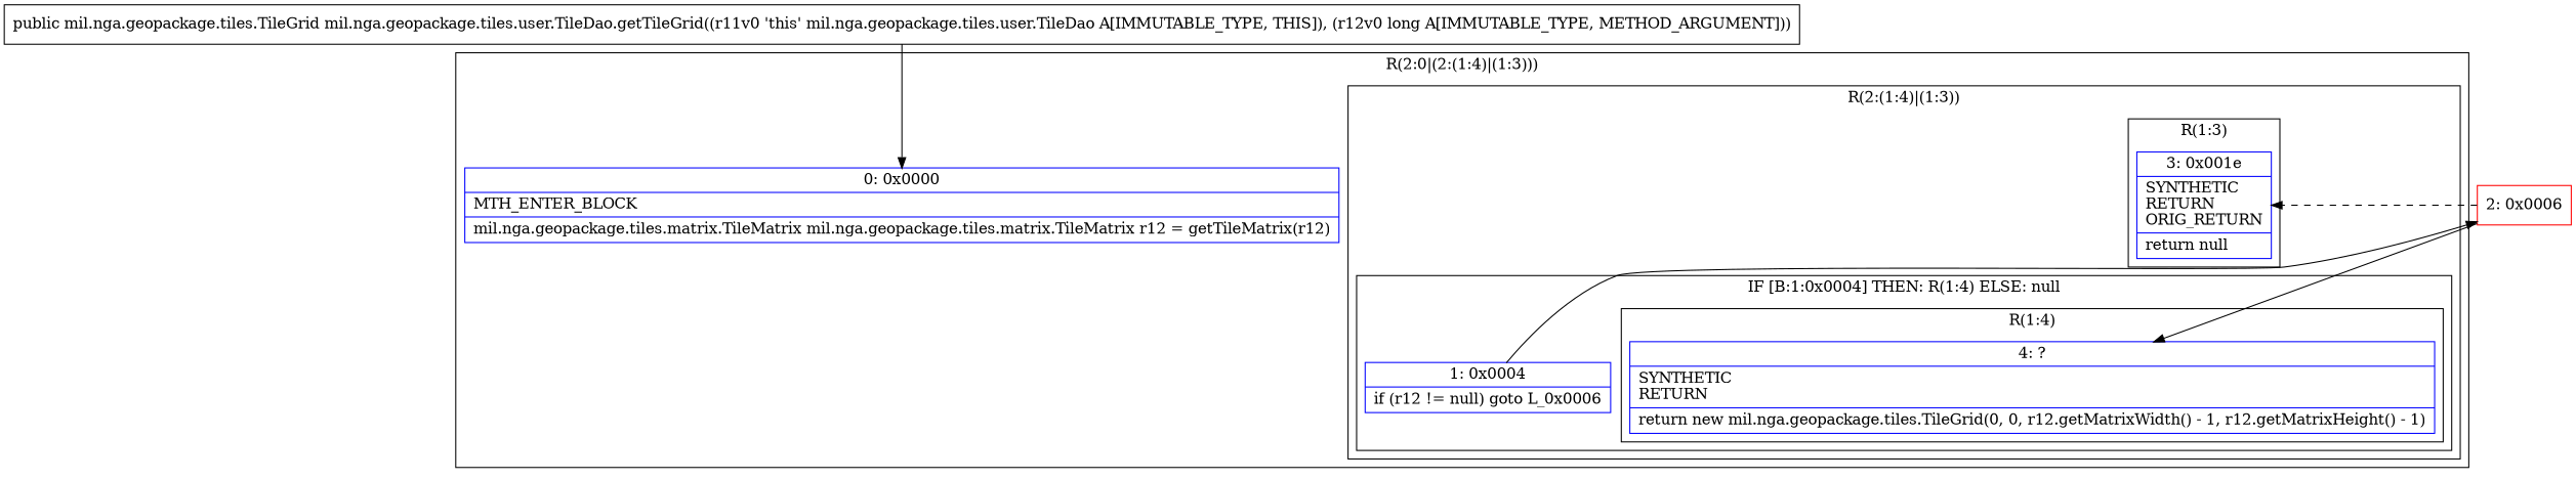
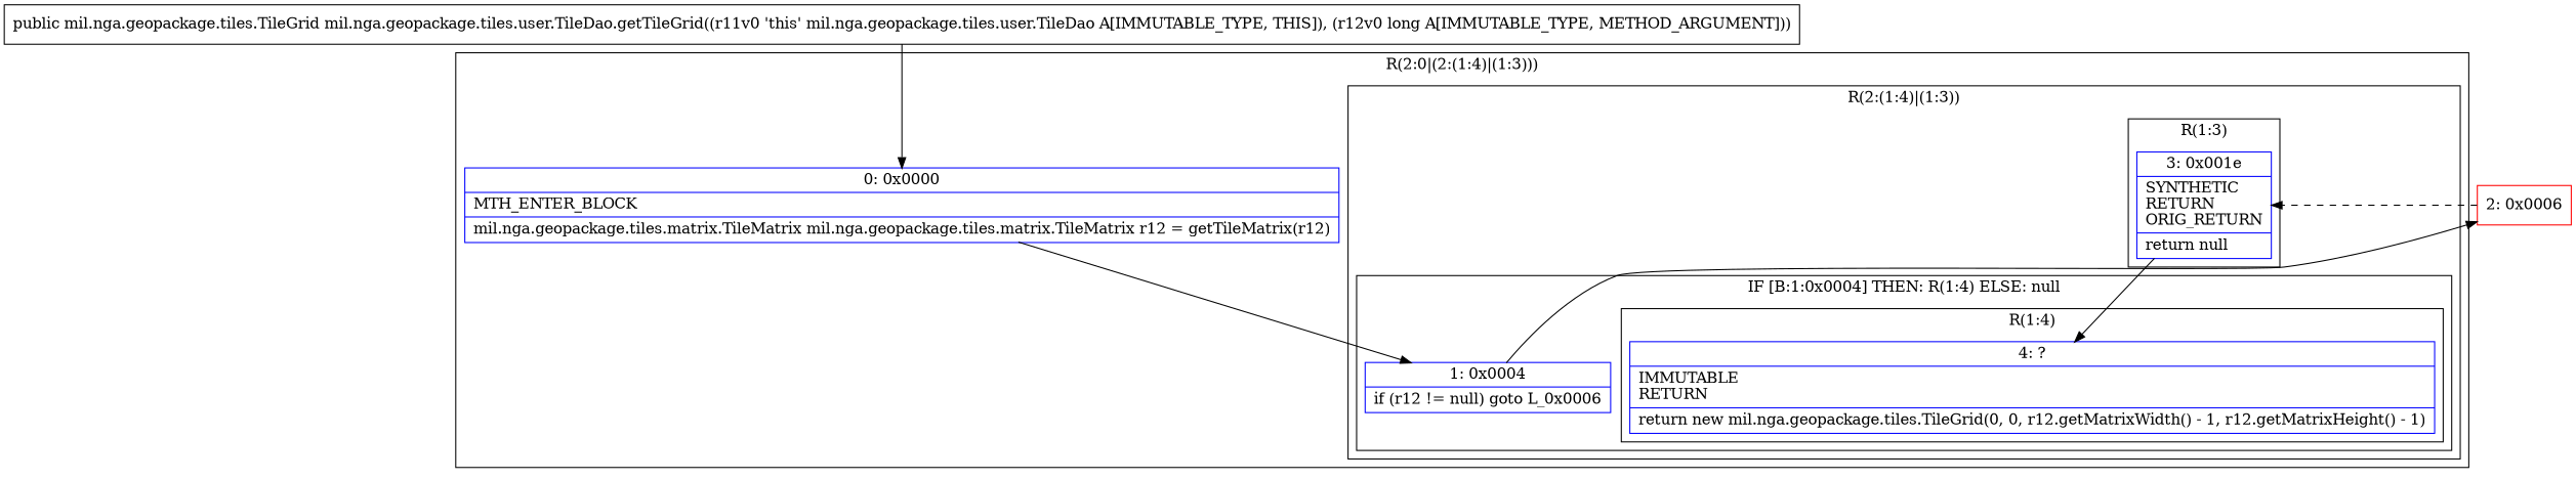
  digraph {
    node [color=blue shape=record]
-   n1 [label="{4\:\ ?|SYNTHETIC\lRETURN\l|return new mil.nga.geopackage.tiles.TileGrid(0, 0, r12.getMatrixWidth() \- 1, r12.getMatrixHeight() \- 1)\l}"]
+   n1 [label="{4\:\ ?|IMMUTABLE\lRETURN\l|return new mil.nga.geopackage.tiles.TileGrid(0, 0, r12.getMatrixWidth() \- 1, r12.getMatrixHeight() \- 1)\l}"]
    n2 [label="{1\:\ 0x0004|if (r12 != null) goto L_0x0006\l}"]
    n3 [label="{3\:\ 0x001e|SYNTHETIC\lRETURN\lORIG_RETURN\l|return null\l}"]
    n4 [label="{0\:\ 0x0000|MTH_ENTER_BLOCK\l|mil.nga.geopackage.tiles.matrix.TileMatrix mil.nga.geopackage.tiles.matrix.TileMatrix r12 = getTileMatrix(r12)\l}"]
    n5 [color=red label="{2\:\ 0x0006}"]
    n6 [label="{public mil.nga.geopackage.tiles.TileGrid mil.nga.geopackage.tiles.user.TileDao.getTileGrid((r11v0 'this' mil.nga.geopackage.tiles.user.TileDao A[IMMUTABLE_TYPE, THIS]), (r12v0 long A[IMMUTABLE_TYPE, METHOD_ARGUMENT])) }" color=""]
    subgraph cluster_1 {
      label="R(2:0|(2:(1:4)|(1:3)))"
      n4
      subgraph cluster_2 {
        label="R(2:(1:4)|(1:3))"
        subgraph cluster_3 {
          label="IF [B:1:0x0004] THEN: R(1:4) ELSE: null"
          n2
          subgraph cluster_4 {
            label="R(1:4)"
            n1
          }
        }
        subgraph cluster_5 {
          label="R(1:3)"
          n3
        }
      }
    }
    n2 -> n5
-   n5 -> n1
+   n4 -> n2
+   n3 -> n1
    n5 -> n3 [style=dashed]
    n6 -> n4
  }
